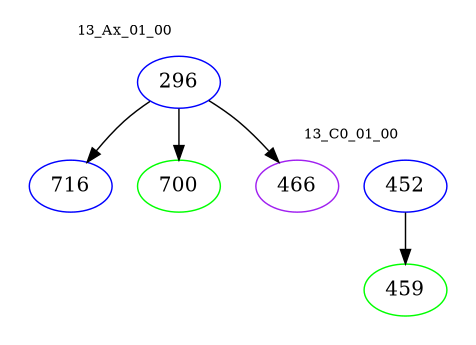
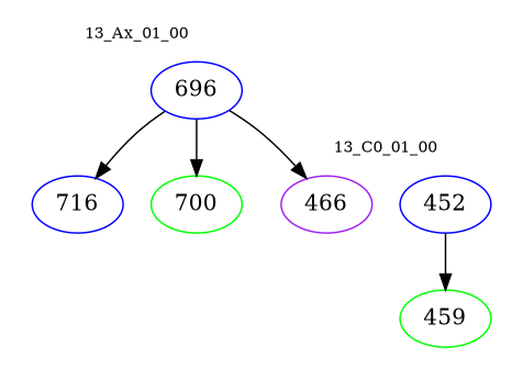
  digraph {
    node [color=blue]
    edge [color=black]
-   n1 [label=296]
+   n1 [label=696]
    n2 [label=716]
    n3 [color=green label=700]
    n4 [label=452]
    n5 [color=green label=459]
    n6 [color=purple label=466]
    subgraph cluster_1 {
      color=white
      fontsize=10
      label="13_Ax_01_00"
      n1
      n2
      n3
    }
    subgraph cluster_2 {
      color=white
      fontsize=10
      label="13_C0_01_00"
      n4
      n5
      n6
    }
    n1 -> n2
    n1 -> n3
    n1 -> n6
    n4 -> n5
  }
